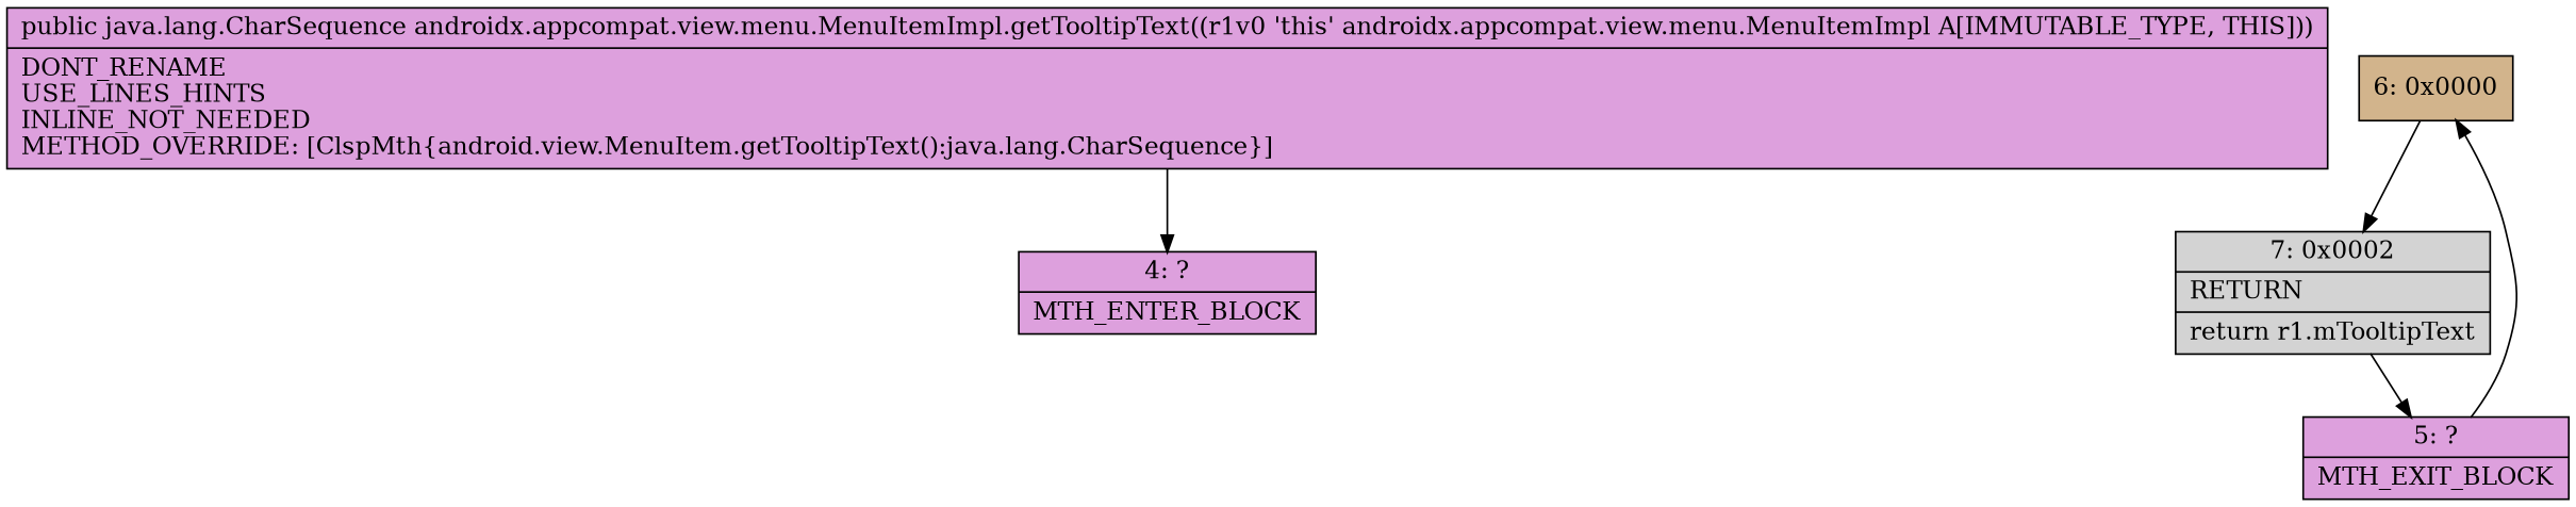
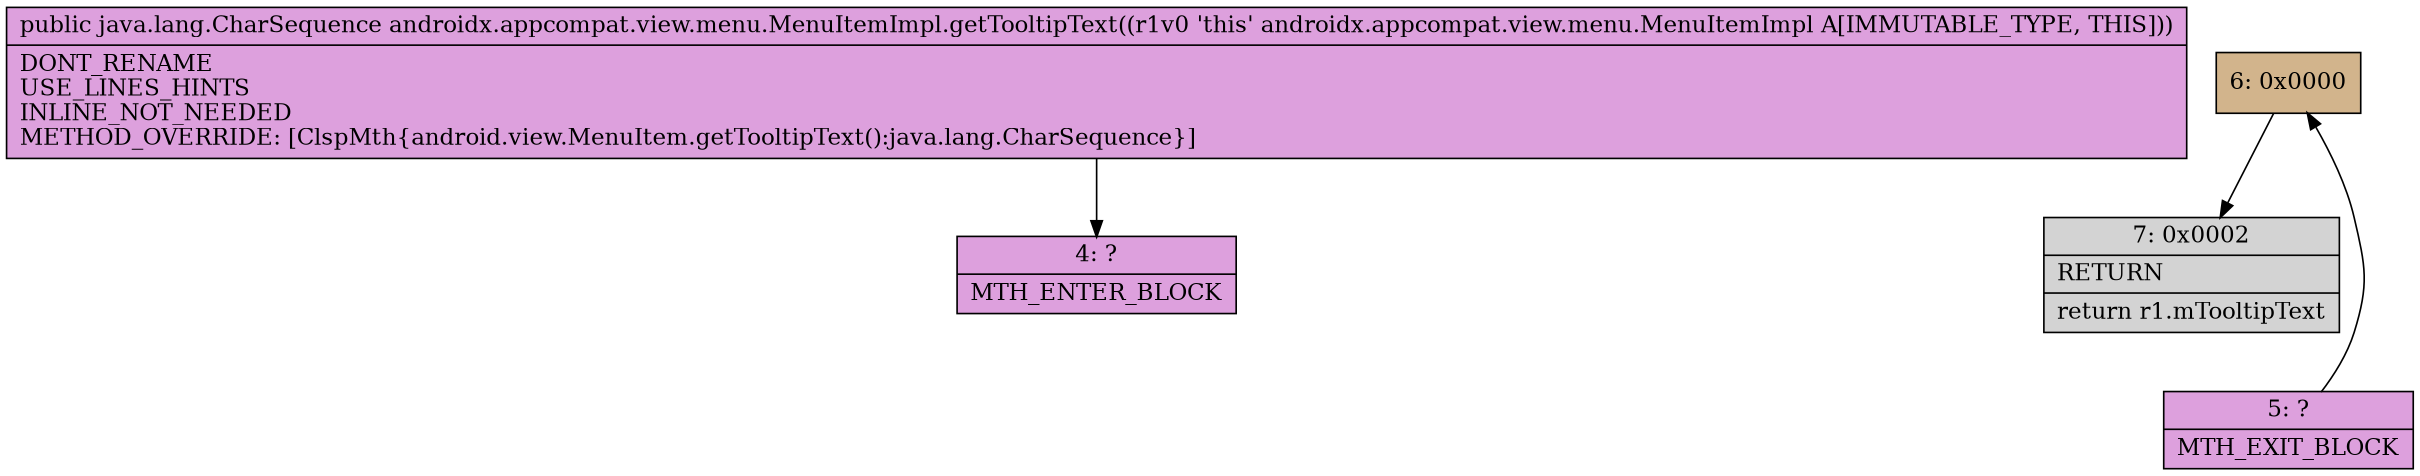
  digraph {
    node [fillcolor=plum shape=record style=filled]
    n1 [label="{4\:\ ?|MTH_ENTER_BLOCK\l}"]
    n2 [fillcolor=tan label="{6\:\ 0x0000}"]
    n3 [fillcolor=lightgrey label="{7\:\ 0x0002|RETURN\l|return r1.mTooltipText\l}"]
    n4 [label="{5\:\ ?|MTH_EXIT_BLOCK\l}"]
    n5 [label="{public java.lang.CharSequence androidx.appcompat.view.menu.MenuItemImpl.getTooltipText((r1v0 'this' androidx.appcompat.view.menu.MenuItemImpl A[IMMUTABLE_TYPE, THIS]))  | DONT_RENAME\lUSE_LINES_HINTS\lINLINE_NOT_NEEDED\lMETHOD_OVERRIDE: [ClspMth\{android.view.MenuItem.getTooltipText():java.lang.CharSequence\}]\l}"]
    n2 -> n3
-   n3 -> n4
    n4 -> n2
    n5 -> n1
  }
